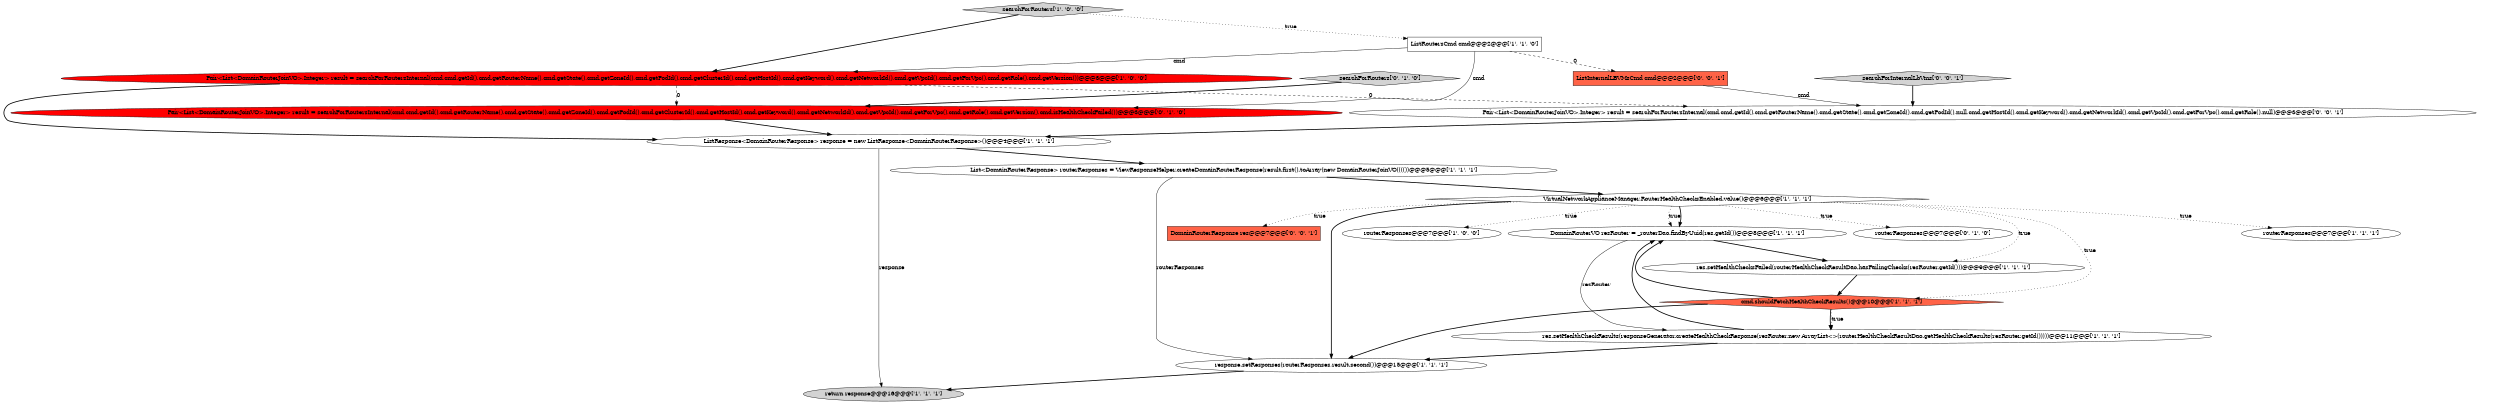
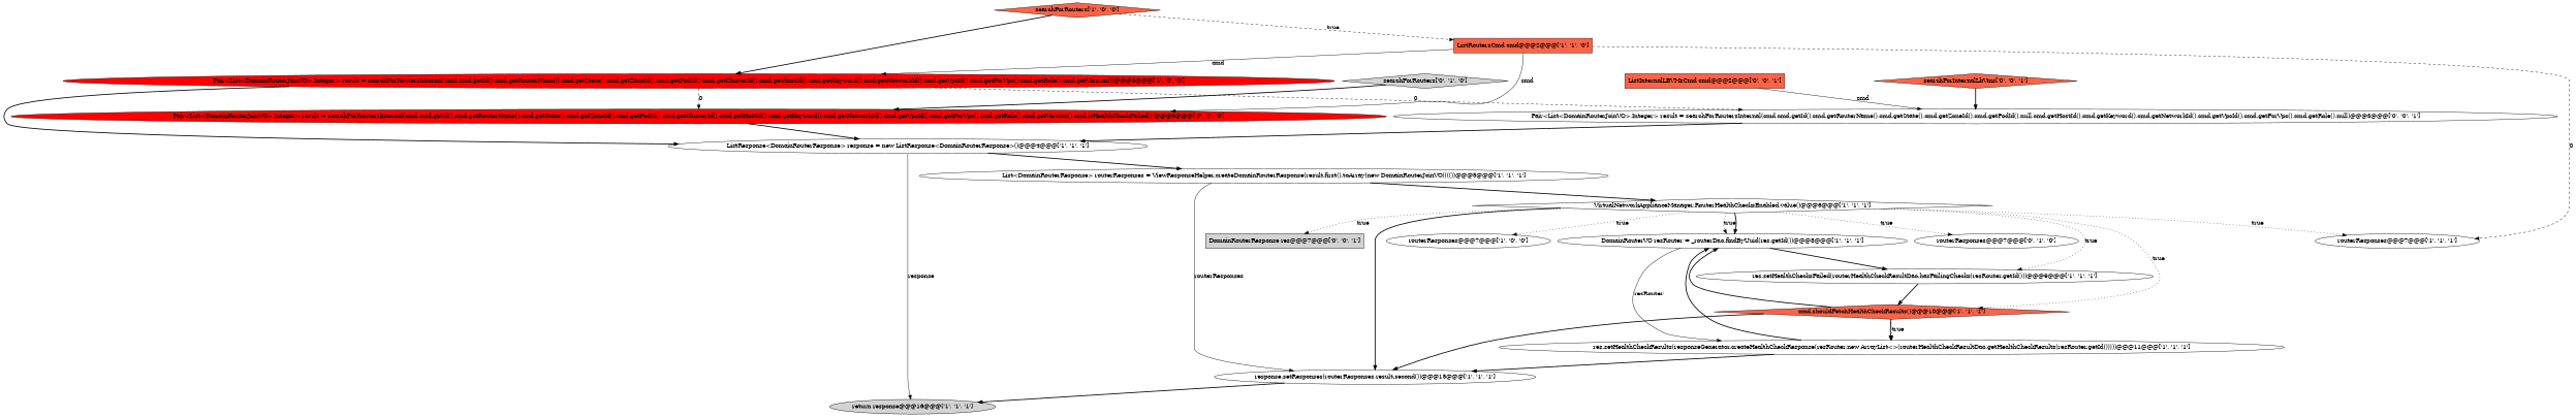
  digraph {
    node [fillcolor=white shape=ellipse style=filled]
    edge [style=bold]
    n1 [fillcolor=red label="Pair<List<DomainRouterJoinVO>,Integer> result = searchForRoutersInternal(cmd,cmd.getId(),cmd.getRouterName(),cmd.getState(),cmd.getZoneId(),cmd.getPodId(),cmd.getClusterId(),cmd.getHostId(),cmd.getKeyword(),cmd.getNetworkId(),cmd.getVpcId(),cmd.getForVpc(),cmd.getRole(),cmd.getVersion())@@@3@@@['1', '0', '0']"]
    n2 [label="Pair<List<DomainRouterJoinVO>,Integer> result = searchForRoutersInternal(cmd,cmd.getId(),cmd.getRouterName(),cmd.getState(),cmd.getZoneId(),cmd.getPodId(),null,cmd.getHostId(),cmd.getKeyword(),cmd.getNetworkId(),cmd.getVpcId(),cmd.getForVpc(),cmd.getRole(),null)@@@3@@@['0', '0', '1']"]
    n3 [label="ListResponse<DomainRouterResponse> response = new ListResponse<DomainRouterResponse>()@@@4@@@['1', '1', '1']"]
    n4 [fillcolor=red label="Pair<List<DomainRouterJoinVO>,Integer> result = searchForRoutersInternal(cmd,cmd.getId(),cmd.getRouterName(),cmd.getState(),cmd.getZoneId(),cmd.getPodId(),cmd.getClusterId(),cmd.getHostId(),cmd.getKeyword(),cmd.getNetworkId(),cmd.getVpcId(),cmd.getForVpc(),cmd.getRole(),cmd.getVersion(),cmd.isHealthCheckFailed())@@@3@@@['0', '1', '0']"]
    n5 [label="List<DomainRouterResponse> routerResponses = ViewResponseHelper.createDomainRouterResponse(result.first().toArray(new DomainRouterJoinVO(((())@@@5@@@['1', '1', '1']"]
    n6 [fillcolor=lightgray label="return response@@@16@@@['1', '1', '1']"]
    n7 [label="VirtualNetworkApplianceManager.RouterHealthChecksEnabled.value()@@@6@@@['1', '1', '1']" shape=diamond]
    n8 [label="routerResponses@@@7@@@['0', '1', '0']"]
    n9 [label="routerResponses@@@7@@@['1', '1', '1']"]
    n10 [label="response.setResponses(routerResponses,result.second())@@@15@@@['1', '1', '1']"]
-   n11 [fillcolor=tomato label="DomainRouterResponse res@@@7@@@['0', '0', '1']" shape=box]
+   n11 [fillcolor=lightgray label="DomainRouterResponse res@@@7@@@['0', '0', '1']" shape=box]
    n12 [label="DomainRouterVO resRouter = _routerDao.findByUuid(res.getId())@@@8@@@['1', '1', '1']"]
    n13 [fillcolor=tomato label="cmd.shouldFetchHealthCheckResults()@@@10@@@['1', '1', '1']" shape=diamond]
    n14 [label="routerResponses@@@7@@@['1', '0', '0']"]
    n15 [label="res.setHealthChecksFailed(routerHealthCheckResultDao.hasFailingChecks(resRouter.getId()))@@@9@@@['1', '1', '1']"]
    n16 [label="res.setHealthCheckResults(responseGenerator.createHealthCheckResponse(resRouter,new ArrayList<>(routerHealthCheckResultDao.getHealthCheckResults(resRouter.getId()))))@@@11@@@['1', '1', '1']"]
    n17 [fillcolor=tomato label="ListInternalLBVMsCmd cmd@@@2@@@['0', '0', '1']" shape=box]
-   n18 [label="ListRoutersCmd cmd@@@2@@@['1', '1', '0']" shape=box]
+   n18 [fillcolor=tomato label="ListRoutersCmd cmd@@@2@@@['1', '1', '0']" shape=box]
    n19 [fillcolor=lightgray label="searchForRouters['0', '1', '0']" shape=diamond]
-   n20 [fillcolor=lightgray label="searchForRouters['1', '0', '0']" shape=diamond]
-   n21 [fillcolor=lightgray label="searchForInternalLbVms['0', '0', '1']" shape=diamond]
+   n20 [fillcolor=tomato label="searchForRouters['1', '0', '0']" shape=diamond]
+   n21 [fillcolor=tomato label="searchForInternalLbVms['0', '0', '1']" shape=diamond]
    n1 -> n2 [label=0 style=dashed]
    n1 -> n3
    n1 -> n4 [label=0 style=dashed]
    n2 -> n3
    n3 -> n5
    n3 -> n6 [label=response style=solid]
    n4 -> n3
    n5 -> n7
    n5 -> n10 [label=routerResponses style=solid]
    n7 -> n8 [label=true style=dotted]
    n7 -> n9 [label=true style=dotted]
    n7 -> n10
    n7 -> n11 [label=true style=dotted]
    n7 -> n12 [label=true style=dotted]
    n7 -> n12
    n7 -> n13 [label=true style=dotted]
    n7 -> n14 [label=true style=dotted]
    n7 -> n15 [label=true style=dotted]
    n10 -> n6
    n12 -> n15
    n12 -> n16 [label=resRouter style=solid]
    n13 -> n10
    n13 -> n12
    n13 -> n16
    n13 -> n16 [label=true style=dotted]
    n15 -> n13
    n16 -> n10
    n16 -> n12
    n17 -> n2 [label=cmd style=solid]
    n18 -> n1 [label=cmd style=solid]
    n18 -> n4 [label=cmd style=solid]
-   n18 -> n17 [label=0 style=dashed]
+   n18 -> n9 [label=0 style=dashed]
    n19 -> n4
    n20 -> n1
-   n20 -> n18 [label=true style=dotted]
+   n20 -> n18 [label=true style=dashed]
    n21 -> n2
  }
